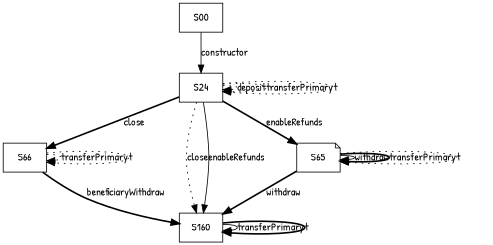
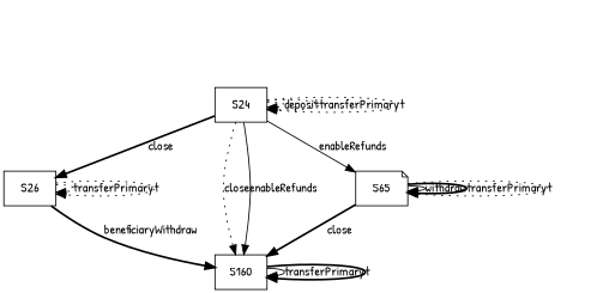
  digraph {
    fontname="Patrick Hand"
    node [fontname="Patrick Hand" shape=box]
    edge [color=black fontname="Patrick Hand" style=dotted]
-   S00
    S24
-   S66
+   S66 [label=S26]
    n4 [label=S160]
    S65 [shape=note]
-   S00 -> S24 [label=constructor style=solid]
    S24 -> S24 [label=deposit]
    S24 -> S24 [label=transferPrimary]
    S24 -> S24 [label=t]
    S24 -> S66 [label=close style=bold]
    S24 -> n4 [label=close]
    S24 -> n4 [label=enableRefunds style=solid]
-   S24 -> S65 [label=enableRefunds style=bold]
+   S24 -> S65 [label=enableRefunds style=solid]
    S66 -> S66 [label=transferPrimary]
    S66 -> S66 [label=t]
    S66 -> n4 [label=beneficiaryWithdraw style=bold]
    n4 -> n4 [label=transferPrimary style=solid]
    n4 -> n4 [label=t style=bold]
-   S65 -> n4 [label=withdraw style=bold]
+   S65 -> n4 [label=close style=bold]
    S65 -> S65 [label=withdraw style=solid]
    S65 -> S65 [label=transferPrimary style=bold]
    S65 -> S65 [label=t]
  }
